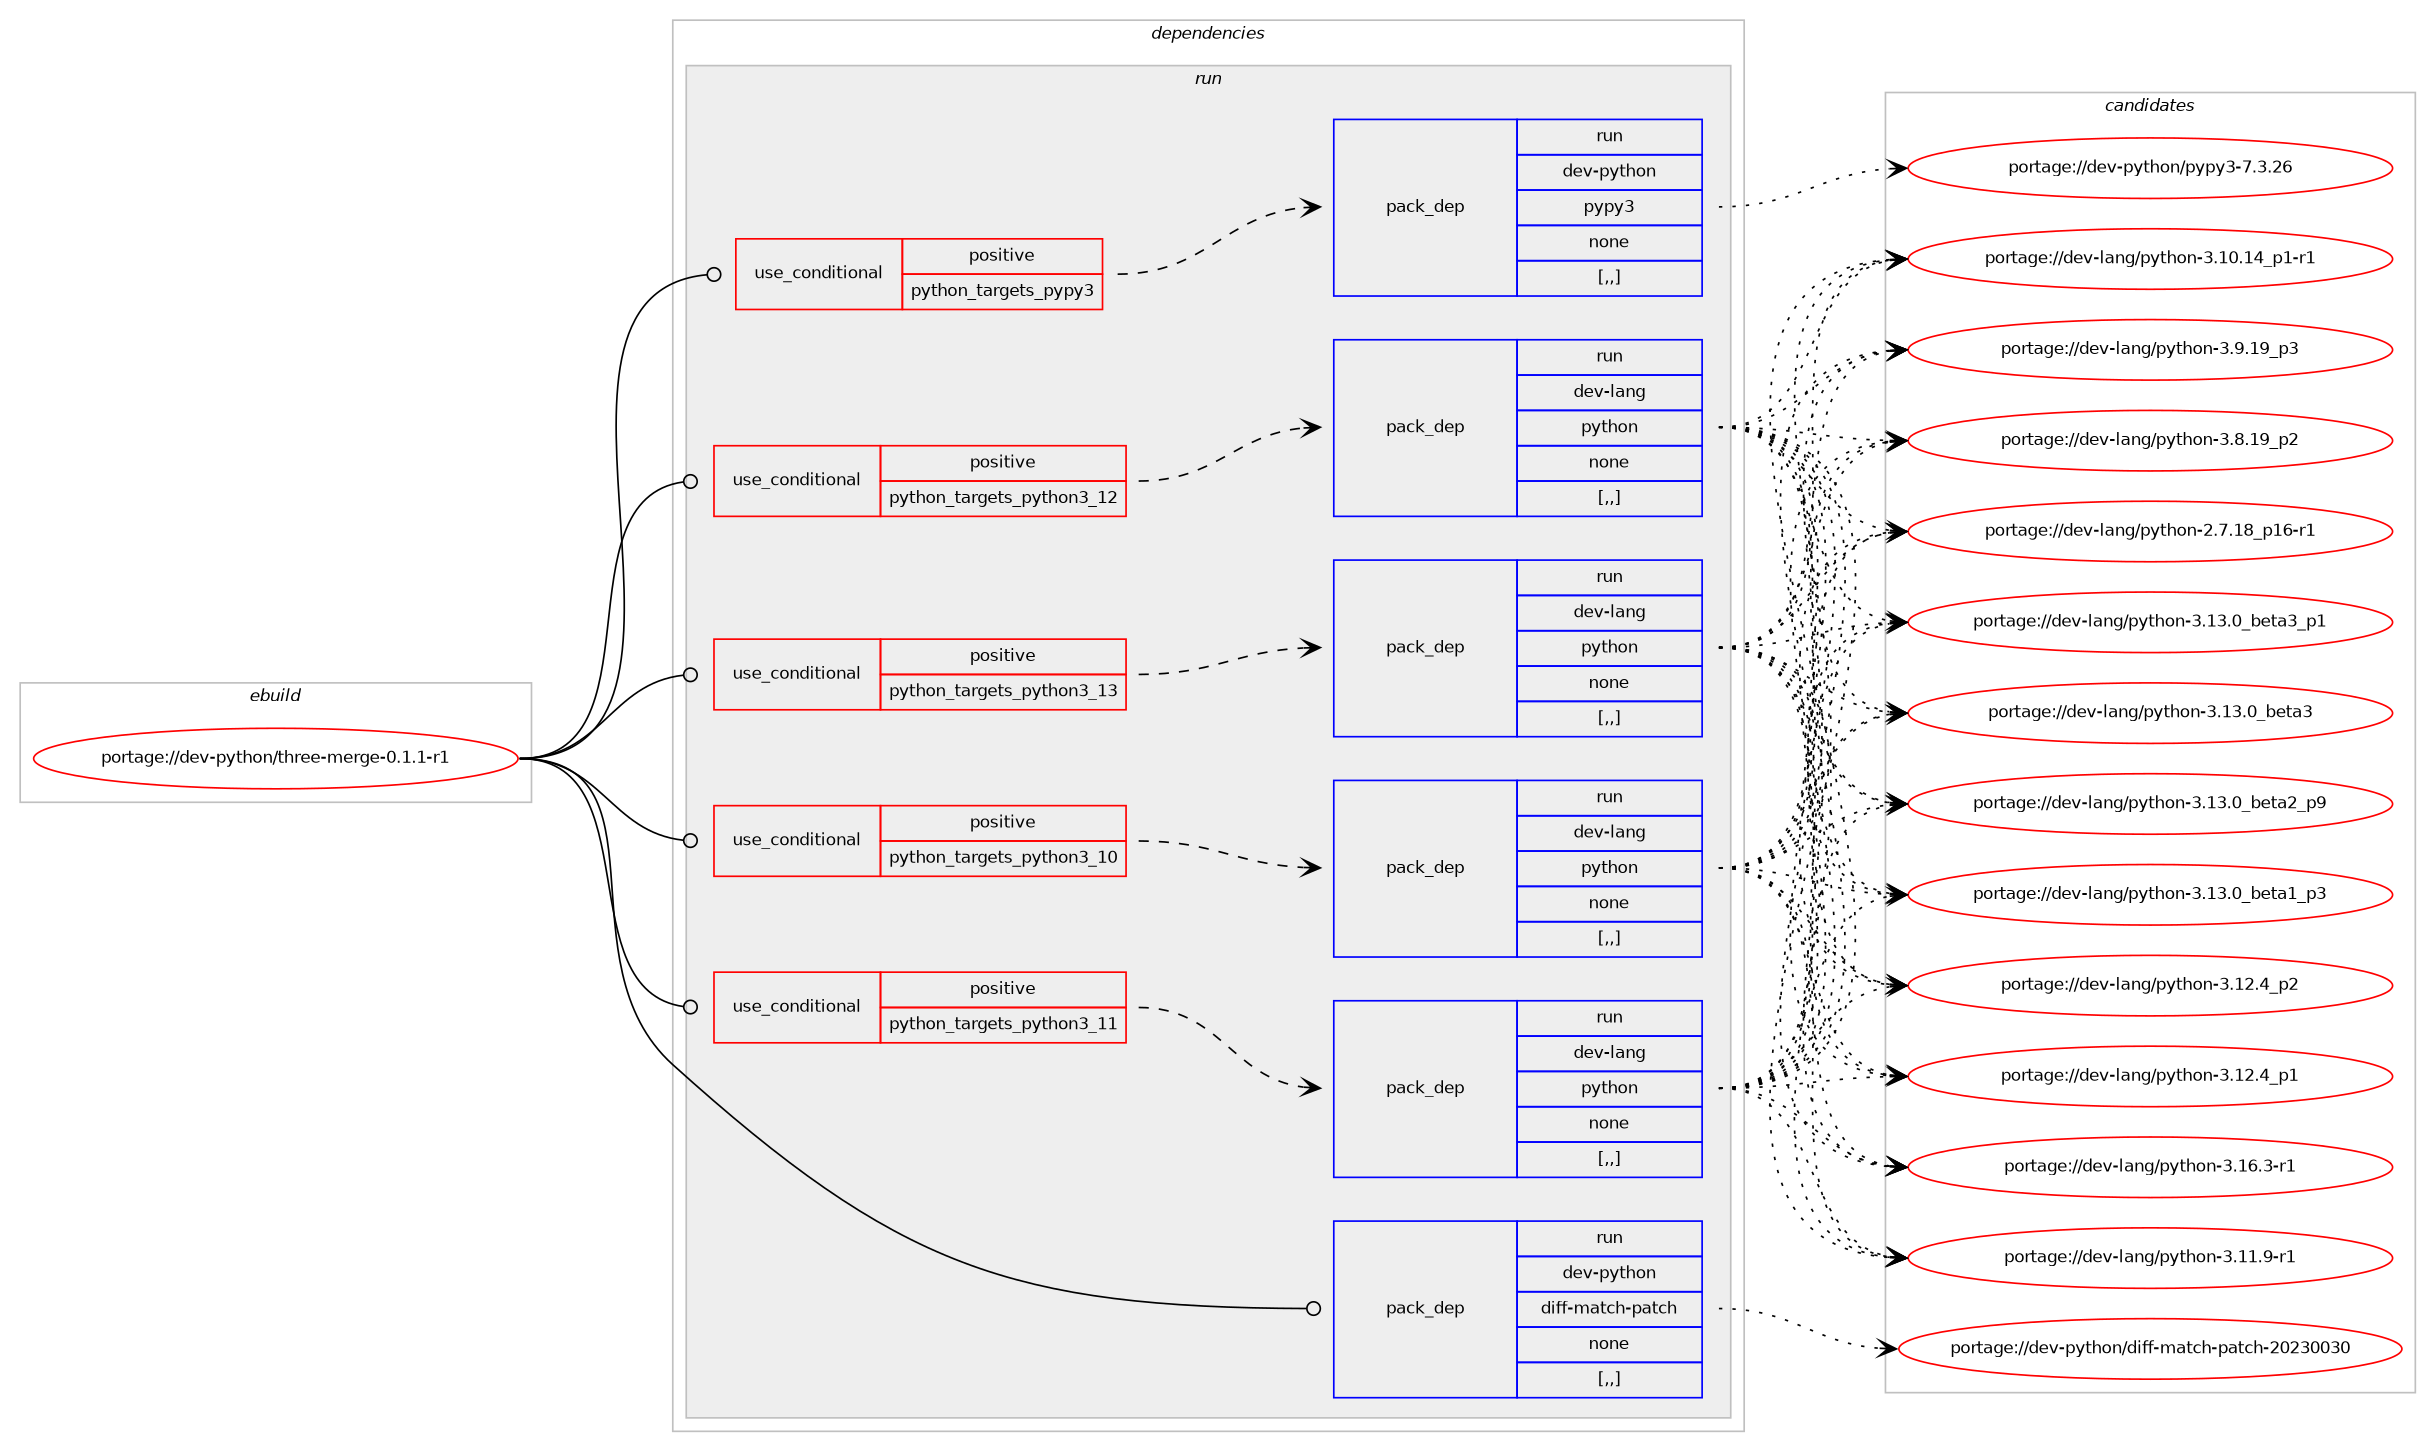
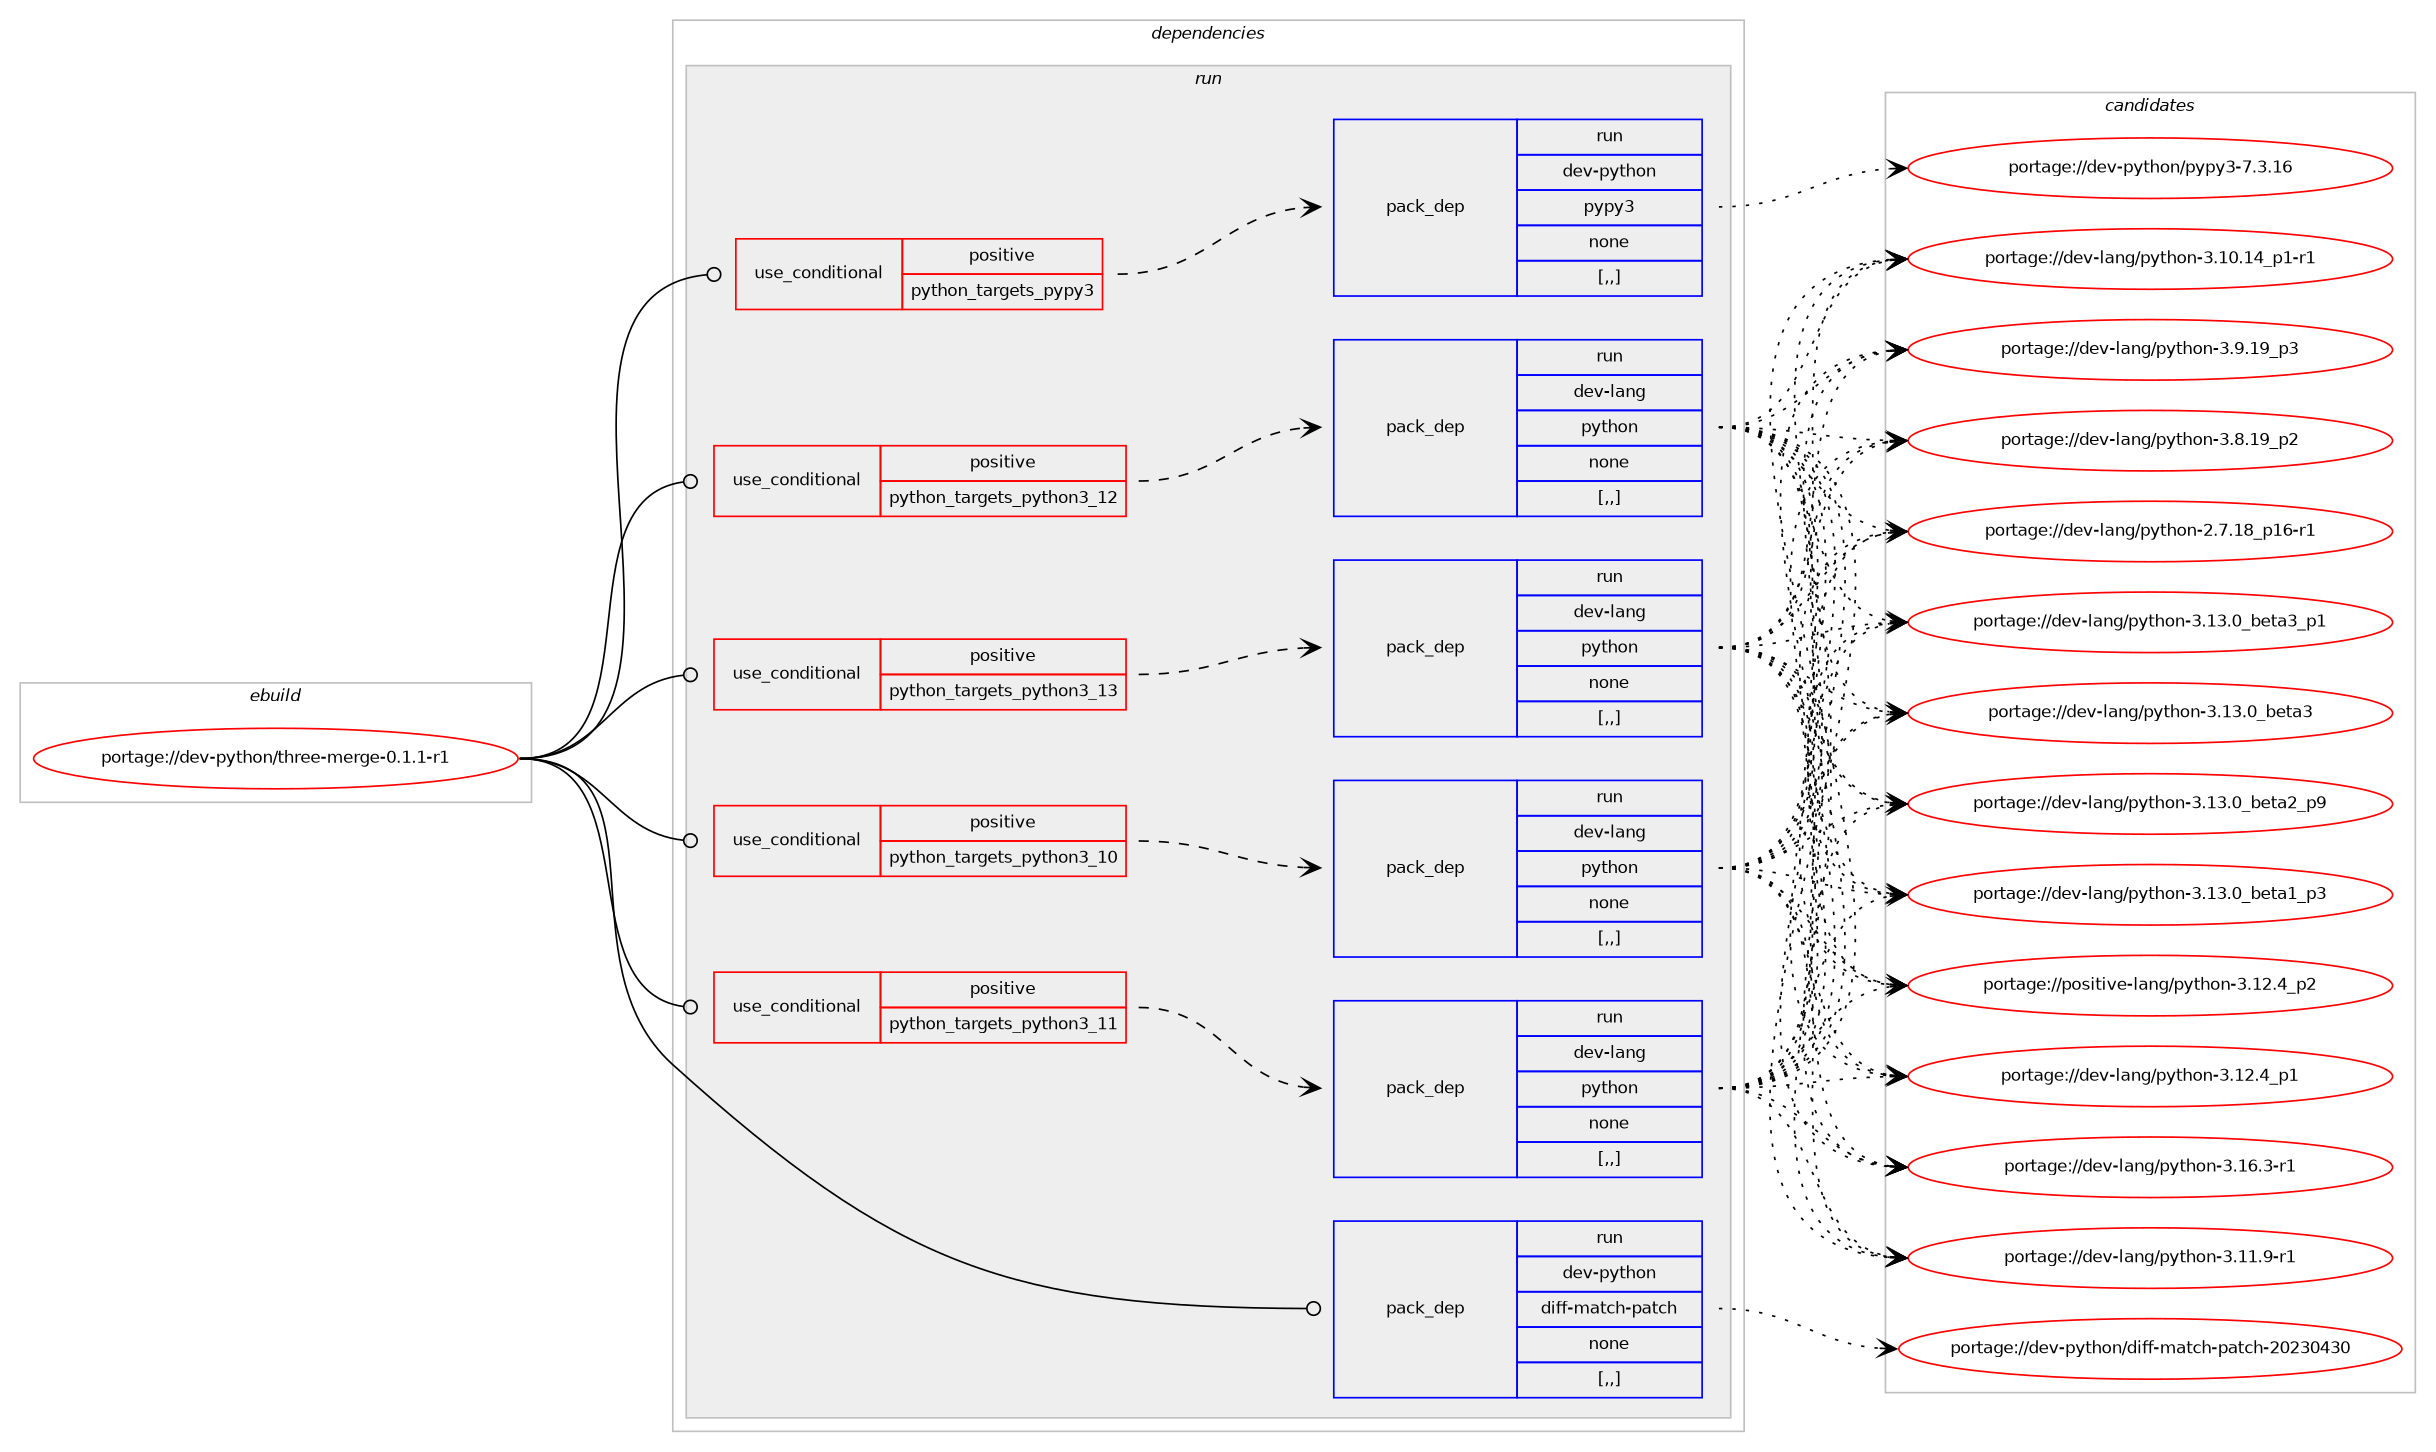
  digraph {
    compound=true
    concentrate=true
    fontname=Helvetica
    fontsize=10
    newrank=true
    rankdir=LR
    ranksep=1.5
    node [color=red fontname=Helvetica fontsize=10]
    edge [arrowhead=vee headport=w style=dotted tailport=e weight=100]
    n1 [label="portage://dev-python/three-merge-0.1.1-r1" width=4]
    n2 [color=blue label=<<TABLE BORDER="0" CELLBORDER="1" CELLSPACING="0" CELLPADDING="4" WIDTH="220"><TR><TD ROWSPAN="6" CELLPADDING="30">pack_dep</TD></TR><TR><TD WIDTH="110">run</TD></TR><TR><TD>dev-python</TD></TR><TR><TD>pypy3</TD></TR><TR><TD>none</TD></TR><TR><TD>[,,]</TD></TR></TABLE>> shape=none]
    n3 [label=<<TABLE BORDER="0" CELLBORDER="1" CELLSPACING="0" CELLPADDING="4"><TR><TD ROWSPAN="3" CELLPADDING="10">use_conditional</TD></TR><TR><TD>positive</TD></TR><TR><TD>python_targets_pypy3</TD></TR></TABLE>> shape=none]
    n4 [color=blue label=<<TABLE BORDER="0" CELLBORDER="1" CELLSPACING="0" CELLPADDING="4" WIDTH="220"><TR><TD ROWSPAN="6" CELLPADDING="30">pack_dep</TD></TR><TR><TD WIDTH="110">run</TD></TR><TR><TD>dev-lang</TD></TR><TR><TD>python</TD></TR><TR><TD>none</TD></TR><TR><TD>[,,]</TD></TR></TABLE>> shape=none]
    n5 [label=<<TABLE BORDER="0" CELLBORDER="1" CELLSPACING="0" CELLPADDING="4"><TR><TD ROWSPAN="3" CELLPADDING="10">use_conditional</TD></TR><TR><TD>positive</TD></TR><TR><TD>python_targets_python3_10</TD></TR></TABLE>> shape=none]
    n6 [color=blue label=<<TABLE BORDER="0" CELLBORDER="1" CELLSPACING="0" CELLPADDING="4" WIDTH="220"><TR><TD ROWSPAN="6" CELLPADDING="30">pack_dep</TD></TR><TR><TD WIDTH="110">run</TD></TR><TR><TD>dev-lang</TD></TR><TR><TD>python</TD></TR><TR><TD>none</TD></TR><TR><TD>[,,]</TD></TR></TABLE>> shape=none]
    n7 [label=<<TABLE BORDER="0" CELLBORDER="1" CELLSPACING="0" CELLPADDING="4"><TR><TD ROWSPAN="3" CELLPADDING="10">use_conditional</TD></TR><TR><TD>positive</TD></TR><TR><TD>python_targets_python3_11</TD></TR></TABLE>> shape=none]
    n8 [color=blue label=<<TABLE BORDER="0" CELLBORDER="1" CELLSPACING="0" CELLPADDING="4" WIDTH="220"><TR><TD ROWSPAN="6" CELLPADDING="30">pack_dep</TD></TR><TR><TD WIDTH="110">run</TD></TR><TR><TD>dev-lang</TD></TR><TR><TD>python</TD></TR><TR><TD>none</TD></TR><TR><TD>[,,]</TD></TR></TABLE>> shape=none]
    n9 [label=<<TABLE BORDER="0" CELLBORDER="1" CELLSPACING="0" CELLPADDING="4"><TR><TD ROWSPAN="3" CELLPADDING="10">use_conditional</TD></TR><TR><TD>positive</TD></TR><TR><TD>python_targets_python3_12</TD></TR></TABLE>> shape=none]
    n10 [color=blue label=<<TABLE BORDER="0" CELLBORDER="1" CELLSPACING="0" CELLPADDING="4" WIDTH="220"><TR><TD ROWSPAN="6" CELLPADDING="30">pack_dep</TD></TR><TR><TD WIDTH="110">run</TD></TR><TR><TD>dev-lang</TD></TR><TR><TD>python</TD></TR><TR><TD>none</TD></TR><TR><TD>[,,]</TD></TR></TABLE>> shape=none]
    n11 [label=<<TABLE BORDER="0" CELLBORDER="1" CELLSPACING="0" CELLPADDING="4"><TR><TD ROWSPAN="3" CELLPADDING="10">use_conditional</TD></TR><TR><TD>positive</TD></TR><TR><TD>python_targets_python3_13</TD></TR></TABLE>> shape=none]
    n12 [color=blue label=<<TABLE BORDER="0" CELLBORDER="1" CELLSPACING="0" CELLPADDING="4" WIDTH="220"><TR><TD ROWSPAN="6" CELLPADDING="30">pack_dep</TD></TR><TR><TD WIDTH="110">run</TD></TR><TR><TD>dev-python</TD></TR><TR><TD>diff-match-patch</TD></TR><TR><TD>none</TD></TR><TR><TD>[,,]</TD></TR></TABLE>> shape=none]
-   n13 [label="portage://dev-python/pypy3-7.3.26" width=4]
+   n13 [label="portage://dev-python/pypy3-7.3.16" width=4]
    n14 [label="portage://dev-lang/python-3.13.0_beta3_p1" width=4]
    n15 [label="portage://dev-lang/python-3.13.0_beta3" width=4]
    n16 [label="portage://dev-lang/python-3.13.0_beta2_p9" width=4]
    n17 [label="portage://dev-lang/python-3.13.0_beta1_p3" width=4]
-   n18 [label="portage://dev-lang/python-3.12.4_p2" width=4]
+   n18 [label="portage://positive-lang/python-3.12.4_p2" width=4]
    n19 [label="portage://dev-lang/python-3.12.4_p1" width=4]
    n20 [label="portage://dev-lang/python-3.16.3-r1" width=4]
    n21 [label="portage://dev-lang/python-3.11.9-r1" width=4]
    n22 [label="portage://dev-lang/python-3.10.14_p1-r1" width=4]
    n23 [label="portage://dev-lang/python-3.9.19_p3" width=4]
    n24 [label="portage://dev-lang/python-3.8.19_p2" width=4]
    n25 [label="portage://dev-lang/python-2.7.18_p16-r1" width=4]
-   n26 [label="portage://dev-python/diff-match-patch-20230030" width=4]
+   n26 [label="portage://dev-python/diff-match-patch-20230430" width=4]
    subgraph cluster_1 {
      color=gray
      label=<<i>ebuild</i>>
      rank=same
      n1
    }
    subgraph cluster_2 {
      color=gray
      label=<<i>dependencies</i>>
      subgraph cluster_3 {
        color=gray
        fillcolor="#eeeeee"
        label=<<i>compile</i>>
        style=filled
      }
      subgraph cluster_4 {
        color=gray
        fillcolor="#eeeeee"
        label=<<i>compile and run</i>>
        style=filled
      }
      subgraph cluster_5 {
        color=gray
        fillcolor="#eeeeee"
        label=<<i>run</i>>
        style=filled
        subgraph sub_6 {
          color=gray
          fillcolor="#eeeeee"
          label=<<i>run</i>>
          style=filled
          n3
          subgraph sub_7 {
            color=gray
            fillcolor="#eeeeee"
            label=<<i>run</i>>
            style=filled
            n2
          }
        }
        subgraph sub_8 {
          color=gray
          fillcolor="#eeeeee"
          label=<<i>run</i>>
          style=filled
          n5
          subgraph sub_9 {
            color=gray
            fillcolor="#eeeeee"
            label=<<i>run</i>>
            style=filled
            n4
          }
        }
        subgraph sub_10 {
          color=gray
          fillcolor="#eeeeee"
          label=<<i>run</i>>
          style=filled
          n7
          subgraph sub_11 {
            color=gray
            fillcolor="#eeeeee"
            label=<<i>run</i>>
            style=filled
            n6
          }
        }
        subgraph sub_12 {
          color=gray
          fillcolor="#eeeeee"
          label=<<i>run</i>>
          style=filled
          n9
          subgraph sub_13 {
            color=gray
            fillcolor="#eeeeee"
            label=<<i>run</i>>
            style=filled
            n8
          }
        }
        subgraph sub_14 {
          color=gray
          fillcolor="#eeeeee"
          label=<<i>run</i>>
          style=filled
          n11
          subgraph sub_15 {
            color=gray
            fillcolor="#eeeeee"
            label=<<i>run</i>>
            style=filled
            n10
          }
        }
        subgraph sub_16 {
          color=gray
          fillcolor="#eeeeee"
          label=<<i>run</i>>
          style=filled
          n12
        }
      }
    }
    subgraph cluster_17 {
      color=gray
      label=<<i>candidates</i>>
      rank=same
      subgraph sub_18 {
        color=black
        label=<<i>candidates</i>>
        nodesep=1
        rank=same
        n13
      }
      subgraph sub_19 {
        color=black
        label=<<i>candidates</i>>
        nodesep=1
        rank=same
        n14
        n15
        n16
        n17
        n18
        n19
        n20
        n21
        n22
        n23
        n24
        n25
      }
      subgraph sub_20 {
        color=black
        label=<<i>candidates</i>>
        nodesep=1
        rank=same
        n14
        n15
        n16
        n17
        n18
        n19
        n20
        n21
        n22
        n23
        n24
        n25
      }
      subgraph sub_21 {
        color=black
        label=<<i>candidates</i>>
        nodesep=1
        rank=same
        n14
        n15
        n16
        n17
        n18
        n19
        n20
        n21
        n22
        n23
        n24
        n25
      }
      subgraph sub_22 {
        color=black
        label=<<i>candidates</i>>
        nodesep=1
        rank=same
        n14
        n15
        n16
        n17
        n18
        n19
        n20
        n21
        n22
        n23
        n24
        n25
      }
      subgraph sub_23 {
        color=black
        label=<<i>candidates</i>>
        nodesep=1
        rank=same
        n26
      }
    }
    n1 -> n3 [arrowhead=odot style=solid weight=20]
    n1 -> n5 [arrowhead=odot style=solid weight=20]
    n1 -> n7 [arrowhead=odot style=solid weight=20]
    n1 -> n9 [arrowhead=odot style=solid weight=20]
    n1 -> n11 [arrowhead=odot style=solid weight=20]
    n1 -> n12 [arrowhead=odot style=solid weight=20]
    n2 -> n13
    n3 -> n2 [style=dashed weight=20]
    n4 -> n14
    n4 -> n15
    n4 -> n16
    n4 -> n17
    n4 -> n18
    n4 -> n19
    n4 -> n20
    n4 -> n21
    n4 -> n22
    n4 -> n23
    n4 -> n24
    n4 -> n25
    n5 -> n4 [style=dashed weight=20]
    n6 -> n14
    n6 -> n15
    n6 -> n16
    n6 -> n17
    n6 -> n18
    n6 -> n19
    n6 -> n20
    n6 -> n21
    n6 -> n22
    n6 -> n23
    n6 -> n24
    n6 -> n25
    n7 -> n6 [style=dashed weight=20]
    n8 -> n14
    n8 -> n15
    n8 -> n16
    n8 -> n17
    n8 -> n18
    n8 -> n19
    n8 -> n20
    n8 -> n21
    n8 -> n22
    n8 -> n23
    n8 -> n24
    n8 -> n25
    n9 -> n8 [style=dashed weight=20]
    n10 -> n14
    n10 -> n15
    n10 -> n16
    n10 -> n17
    n10 -> n18
    n10 -> n19
    n10 -> n20
    n10 -> n21
    n10 -> n22
    n10 -> n23
    n10 -> n24
    n10 -> n25
    n11 -> n10 [style=dashed weight=20]
    n12 -> n26
  }
